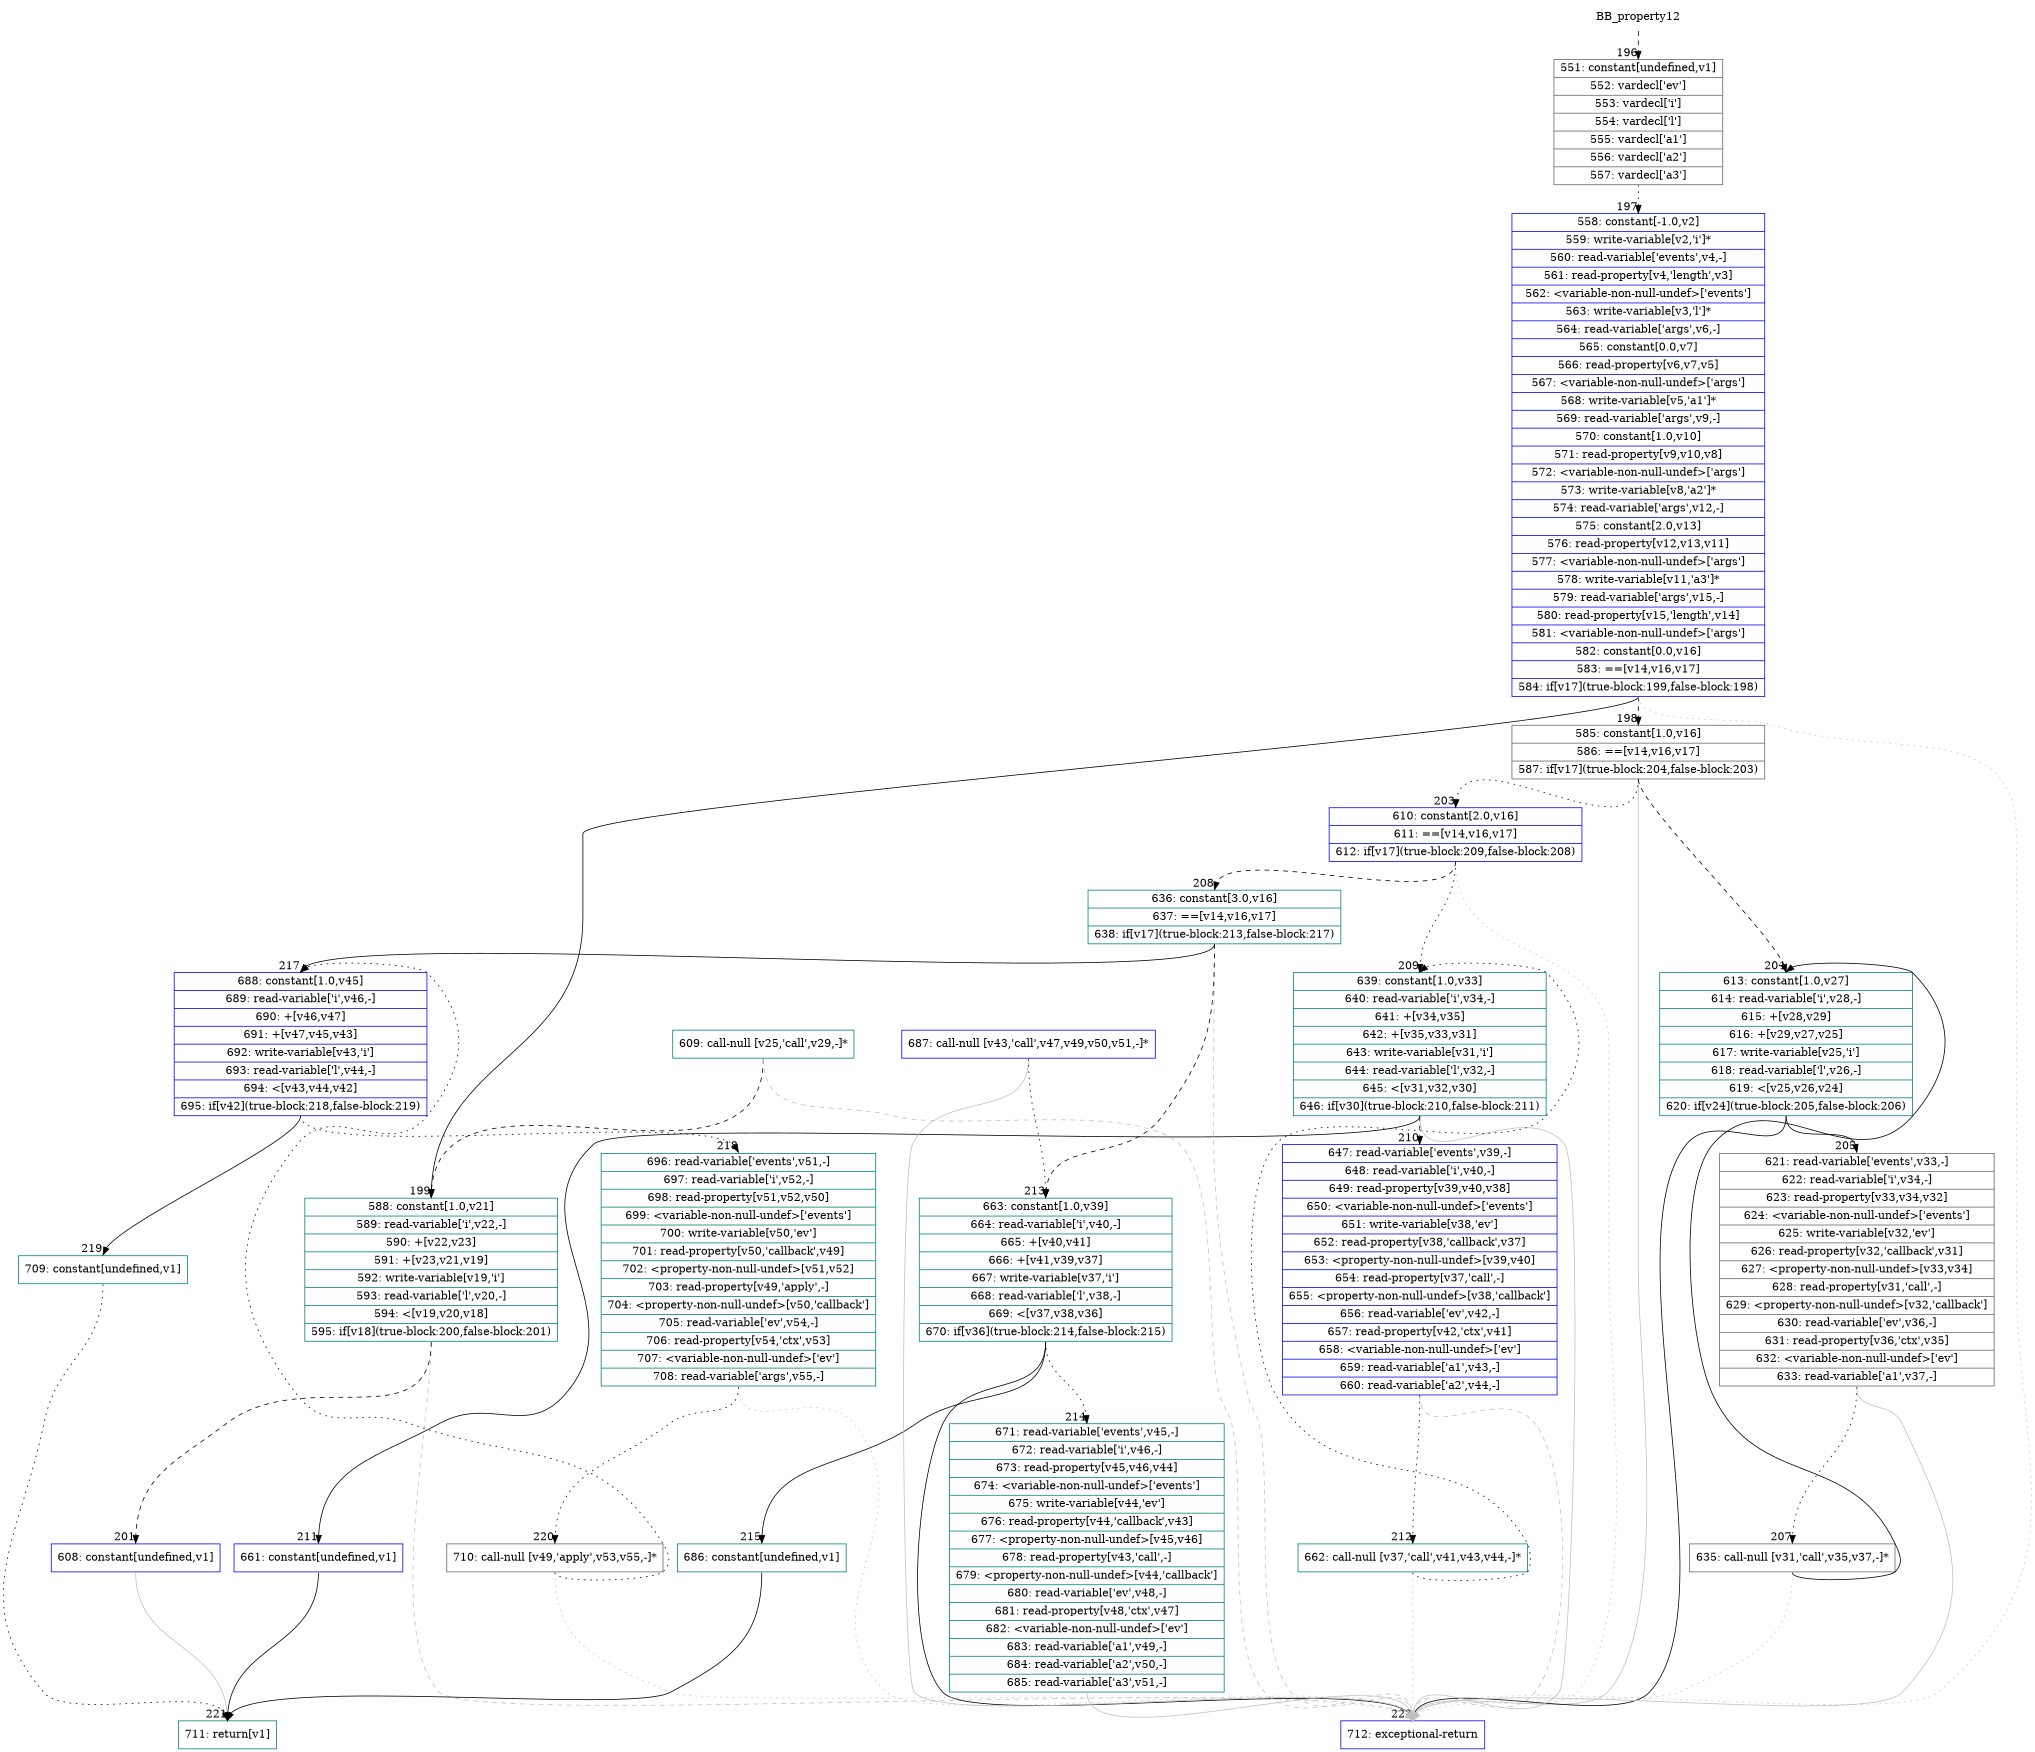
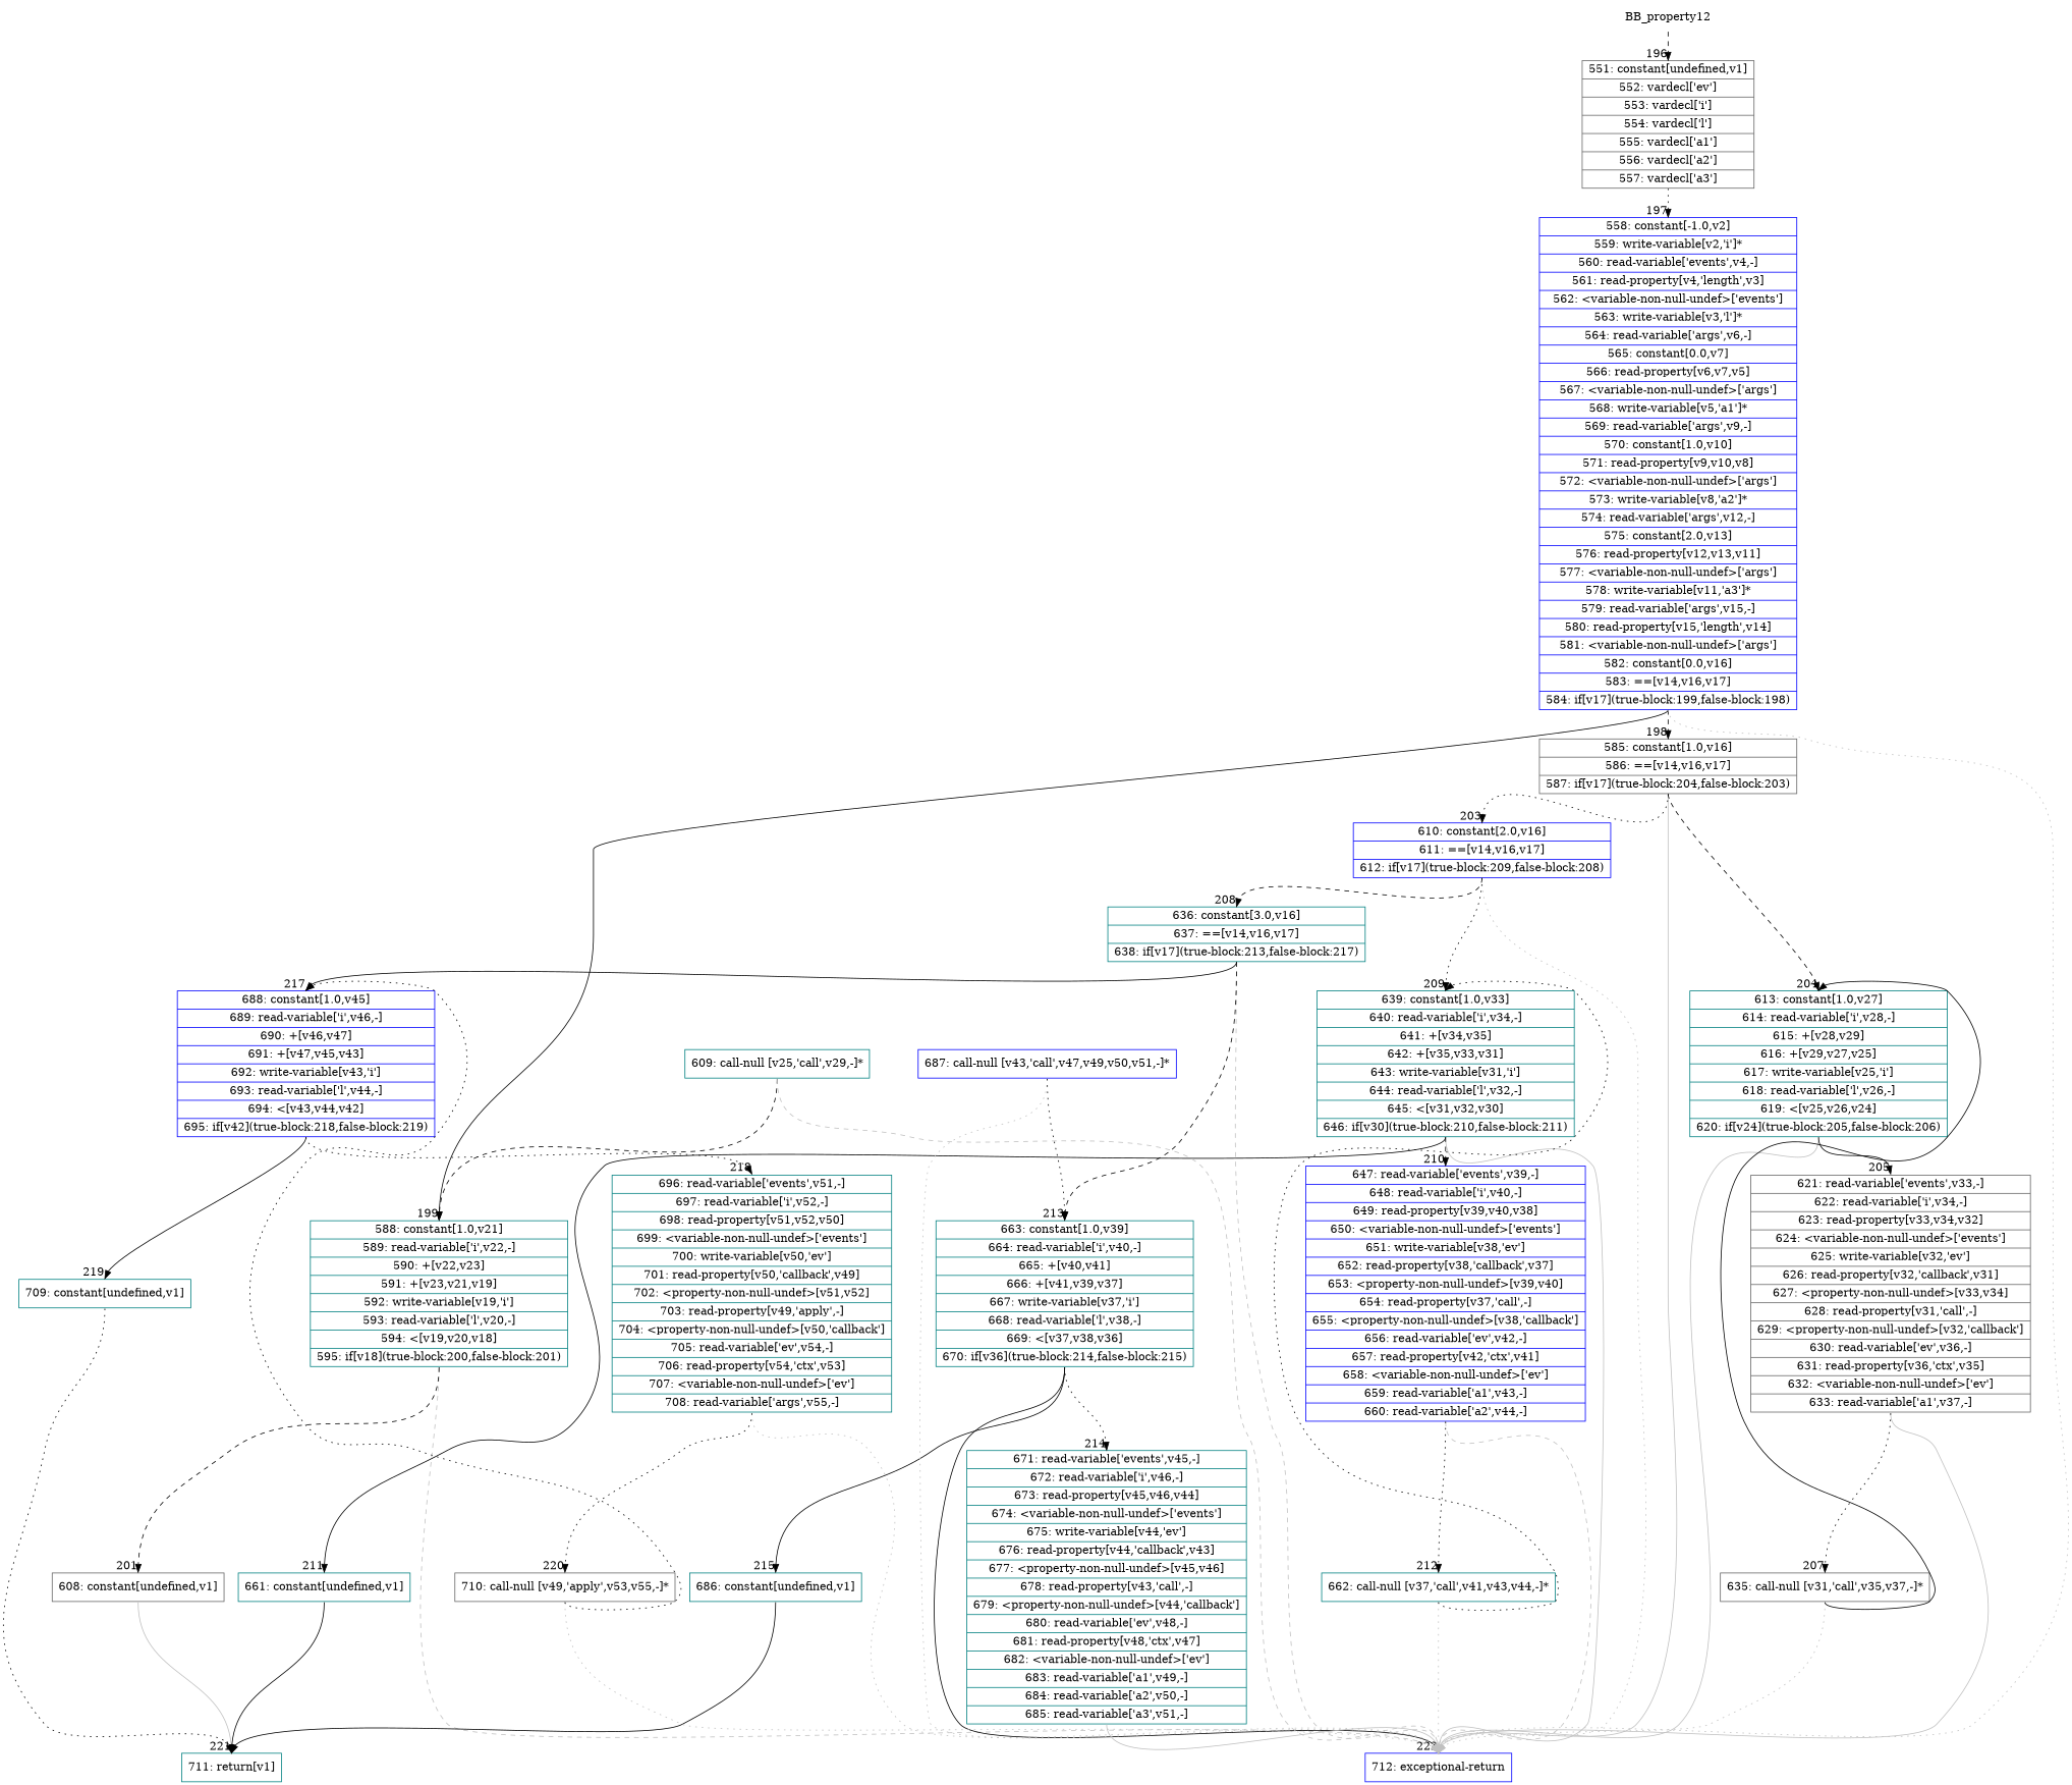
  digraph {
    rankdir=TD
    node [color=teal shape=record]
    edge [headport=n style=dotted tailport=s]
    n1 [label=BB_property12 shape=none]
    n2 [color=gray40 label="{551: constant[undefined,v1]|552: vardecl['ev']|553: vardecl['i']|554: vardecl['l']|555: vardecl['a1']|556: vardecl['a2']|557: vardecl['a3']}"]
    n3 [color=blue label="{558: constant[-1.0,v2]|559: write-variable[v2,'i']*|560: read-variable['events',v4,-]|561: read-property[v4,'length',v3]|562: \<variable-non-null-undef\>['events']|563: write-variable[v3,'l']*|564: read-variable['args',v6,-]|565: constant[0.0,v7]|566: read-property[v6,v7,v5]|567: \<variable-non-null-undef\>['args']|568: write-variable[v5,'a1']*|569: read-variable['args',v9,-]|570: constant[1.0,v10]|571: read-property[v9,v10,v8]|572: \<variable-non-null-undef\>['args']|573: write-variable[v8,'a2']*|574: read-variable['args',v12,-]|575: constant[2.0,v13]|576: read-property[v12,v13,v11]|577: \<variable-non-null-undef\>['args']|578: write-variable[v11,'a3']*|579: read-variable['args',v15,-]|580: read-property[v15,'length',v14]|581: \<variable-non-null-undef\>['args']|582: constant[0.0,v16]|583: ==[v14,v16,v17]|584: if[v17](true-block:199,false-block:198)}"]
    n4 [label="{588: constant[1.0,v21]|589: read-variable['i',v22,-]|590: +[v22,v23]|591: +[v23,v21,v19]|592: write-variable[v19,'i']|593: read-variable['l',v20,-]|594: \<[v19,v20,v18]|595: if[v18](true-block:200,false-block:201)}"]
    n5 [color=gray40 label="{585: constant[1.0,v16]|586: ==[v14,v16,v17]|587: if[v17](true-block:204,false-block:203)}"]
    n6 [color=blue label="{712: exceptional-return}"]
-   n7 [color=blue label="{608: constant[undefined,v1]}"]
+   n7 [color=gray40 label="{608: constant[undefined,v1]}"]
    n8 [label="{613: constant[1.0,v27]|614: read-variable['i',v28,-]|615: +[v28,v29]|616: +[v29,v27,v25]|617: write-variable[v25,'i']|618: read-variable['l',v26,-]|619: \<[v25,v26,v24]|620: if[v24](true-block:205,false-block:206)}"]
    n9 [color=blue label="{610: constant[2.0,v16]|611: ==[v14,v16,v17]|612: if[v17](true-block:209,false-block:208)}"]
    n10 [label="{711: return[v1]}"]
    n11 [color=gray40 label="{621: read-variable['events',v33,-]|622: read-variable['i',v34,-]|623: read-property[v33,v34,v32]|624: \<variable-non-null-undef\>['events']|625: write-variable[v32,'ev']|626: read-property[v32,'callback',v31]|627: \<property-non-null-undef\>[v33,v34]|628: read-property[v31,'call',-]|629: \<property-non-null-undef\>[v32,'callback']|630: read-variable['ev',v36,-]|631: read-property[v36,'ctx',v35]|632: \<variable-non-null-undef\>['ev']|633: read-variable['a1',v37,-]}"]
    n12 [label="{639: constant[1.0,v33]|640: read-variable['i',v34,-]|641: +[v34,v35]|642: +[v35,v33,v31]|643: write-variable[v31,'i']|644: read-variable['l',v32,-]|645: \<[v31,v32,v30]|646: if[v30](true-block:210,false-block:211)}"]
    n13 [label="{636: constant[3.0,v16]|637: ==[v14,v16,v17]|638: if[v17](true-block:213,false-block:217)}"]
    n14 [color=gray40 label="{635: call-null [v31,'call',v35,v37,-]*}"]
    n15 [color=blue label="{647: read-variable['events',v39,-]|648: read-variable['i',v40,-]|649: read-property[v39,v40,v38]|650: \<variable-non-null-undef\>['events']|651: write-variable[v38,'ev']|652: read-property[v38,'callback',v37]|653: \<property-non-null-undef\>[v39,v40]|654: read-property[v37,'call',-]|655: \<property-non-null-undef\>[v38,'callback']|656: read-variable['ev',v42,-]|657: read-property[v42,'ctx',v41]|658: \<variable-non-null-undef\>['ev']|659: read-variable['a1',v43,-]|660: read-variable['a2',v44,-]}"]
-   n16 [color=blue label="{661: constant[undefined,v1]}"]
+   n16 [label="{661: constant[undefined,v1]}"]
    n17 [label="{663: constant[1.0,v39]|664: read-variable['i',v40,-]|665: +[v40,v41]|666: +[v41,v39,v37]|667: write-variable[v37,'i']|668: read-variable['l',v38,-]|669: \<[v37,v38,v36]|670: if[v36](true-block:214,false-block:215)}"]
    n18 [color=blue label="{688: constant[1.0,v45]|689: read-variable['i',v46,-]|690: +[v46,v47]|691: +[v47,v45,v43]|692: write-variable[v43,'i']|693: read-variable['l',v44,-]|694: \<[v43,v44,v42]|695: if[v42](true-block:218,false-block:219)}"]
    n19 [label="{609: call-null [v25,'call',v29,-]*}"]
    n20 [label="{662: call-null [v37,'call',v41,v43,v44,-]*}"]
    n21 [label="{671: read-variable['events',v45,-]|672: read-variable['i',v46,-]|673: read-property[v45,v46,v44]|674: \<variable-non-null-undef\>['events']|675: write-variable[v44,'ev']|676: read-property[v44,'callback',v43]|677: \<property-non-null-undef\>[v45,v46]|678: read-property[v43,'call',-]|679: \<property-non-null-undef\>[v44,'callback']|680: read-variable['ev',v48,-]|681: read-property[v48,'ctx',v47]|682: \<variable-non-null-undef\>['ev']|683: read-variable['a1',v49,-]|684: read-variable['a2',v50,-]|685: read-variable['a3',v51,-]}"]
    n22 [label="{686: constant[undefined,v1]}"]
    n23 [label="{696: read-variable['events',v51,-]|697: read-variable['i',v52,-]|698: read-property[v51,v52,v50]|699: \<variable-non-null-undef\>['events']|700: write-variable[v50,'ev']|701: read-property[v50,'callback',v49]|702: \<property-non-null-undef\>[v51,v52]|703: read-property[v49,'apply',-]|704: \<property-non-null-undef\>[v50,'callback']|705: read-variable['ev',v54,-]|706: read-property[v54,'ctx',v53]|707: \<variable-non-null-undef\>['ev']|708: read-variable['args',v55,-]}"]
    n24 [label="{709: constant[undefined,v1]}"]
    n25 [color=gray40 label="{710: call-null [v49,'apply',v53,v55,-]*}"]
    n26 [color=blue label="{687: call-null [v43,'call',v47,v49,v50,v51,-]*}"]
    n1 -> n2 [headlabel="    196" style=dashed]
    n2 -> n3 [headlabel="      197"]
    n3 -> n4 [headlabel="      199" style=solid]
    n3 -> n5 [headlabel="      198" style=dashed]
    n3 -> n6 [color=gray headlabel="      222"]
    n4 -> n6 [color=gray style=dashed]
    n4 -> n7 [headlabel="      201" style=dashed]
    n5 -> n6 [color=gray style=solid]
    n5 -> n8 [headlabel="      204" style=dashed]
    n5 -> n9 [headlabel="      203"]
    n7 -> n10 [color=gray headlabel="      221" style=solid]
-   n8 -> n6 [color=black style=solid]
+   n8 -> n6 [color=gray style=solid]
    n8 -> n11 [headlabel="      205" style=solid]
    n9 -> n6 [color=gray]
    n9 -> n12 [headlabel="      209"]
    n9 -> n13 [headlabel="      208" style=dashed]
    n11 -> n6 [color=gray style=solid]
    n11 -> n14 [headlabel="      207"]
    n12 -> n6 [color=gray style=solid]
    n12 -> n15 [headlabel="      210" style=dashed]
    n12 -> n16 [headlabel="      211" style=solid]
    n13 -> n6 [color=gray style=dashed]
    n13 -> n17 [headlabel="      213" style=dashed]
    n13 -> n18 [headlabel="      217" style=solid]
    n14 -> n6 [color=gray]
    n14 -> n8 [style=solid]
    n15 -> n6 [color=gray style=dashed]
    n15 -> n20 [headlabel="      212"]
    n16 -> n10 [style=solid]
    n17 -> n6 [color=black style=solid]
    n17 -> n21 [headlabel="      214"]
    n17 -> n22 [headlabel="      215" style=solid]
    n18 -> n23 [headlabel="      218"]
    n18 -> n24 [headlabel="      219" style=solid]
    n19 -> n4 [style=dashed]
    n19 -> n6 [color=gray style=dashed]
    n20 -> n6 [color=gray]
    n20 -> n12
    n21 -> n6 [color=gray style=solid]
    n22 -> n10 [style=solid]
    n23 -> n6 [color=gray]
    n23 -> n25 [headlabel="      220"]
    n24 -> n10
    n25 -> n6 [color=gray]
    n25 -> n18
-   n26 -> n6 [color=gray style=solid]
+   n26 -> n6 [color=gray]
    n26 -> n17
  }
